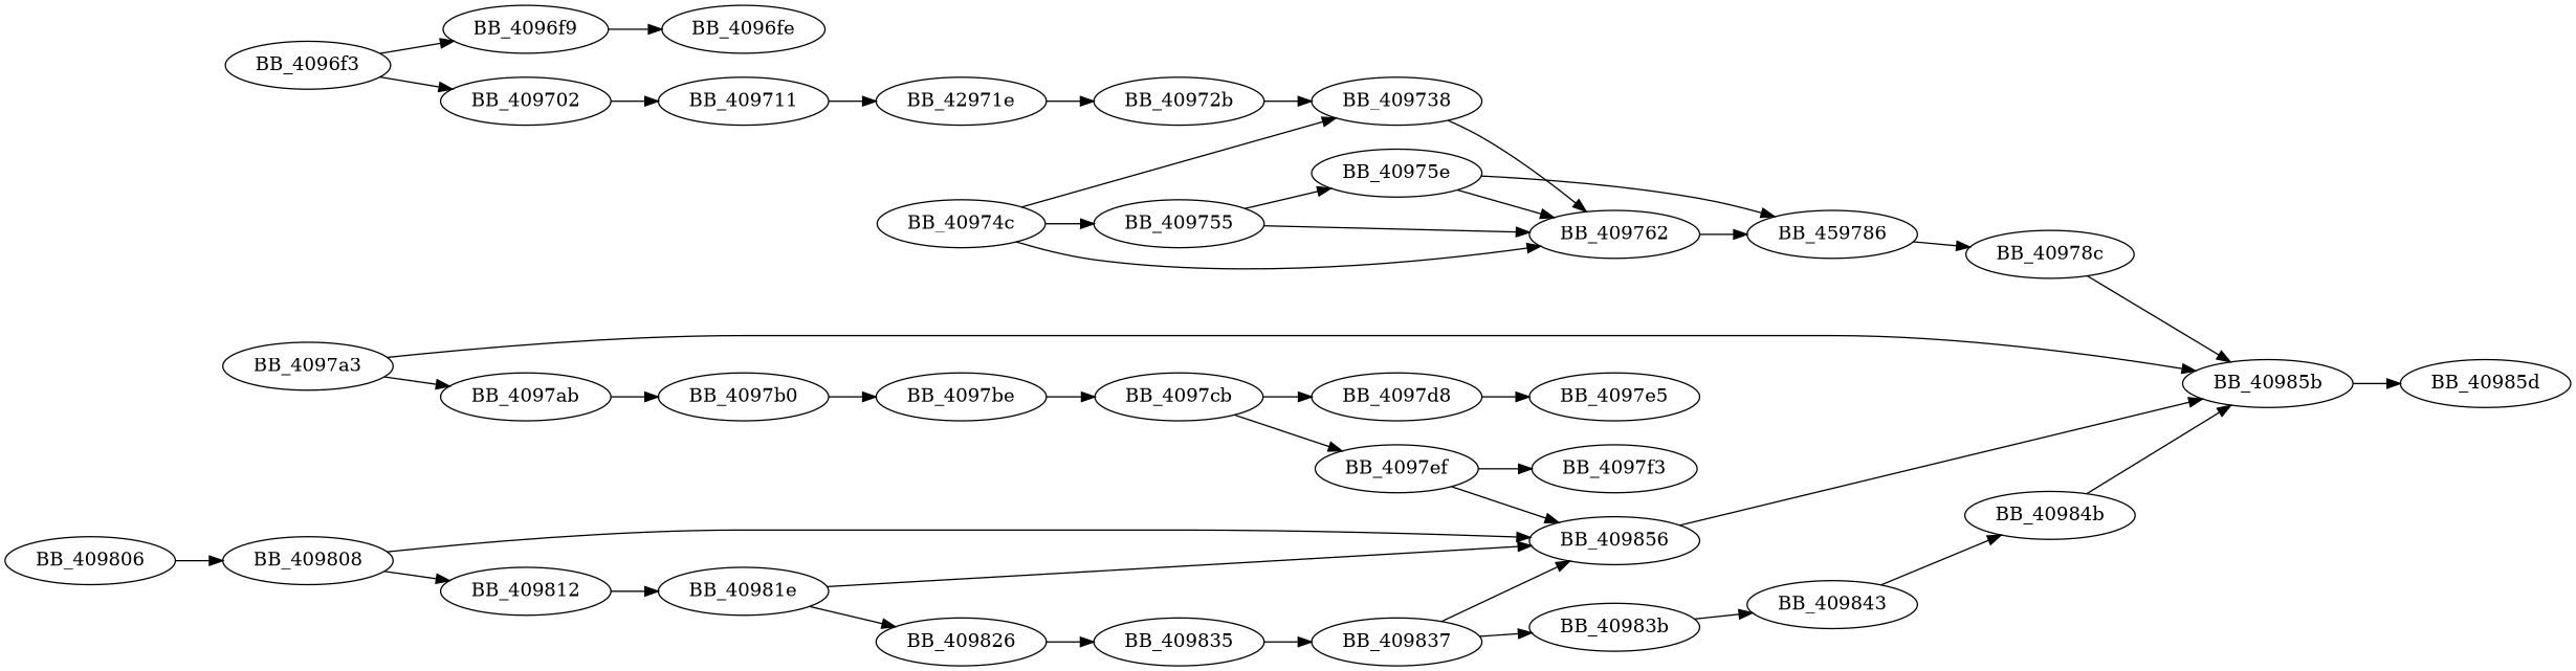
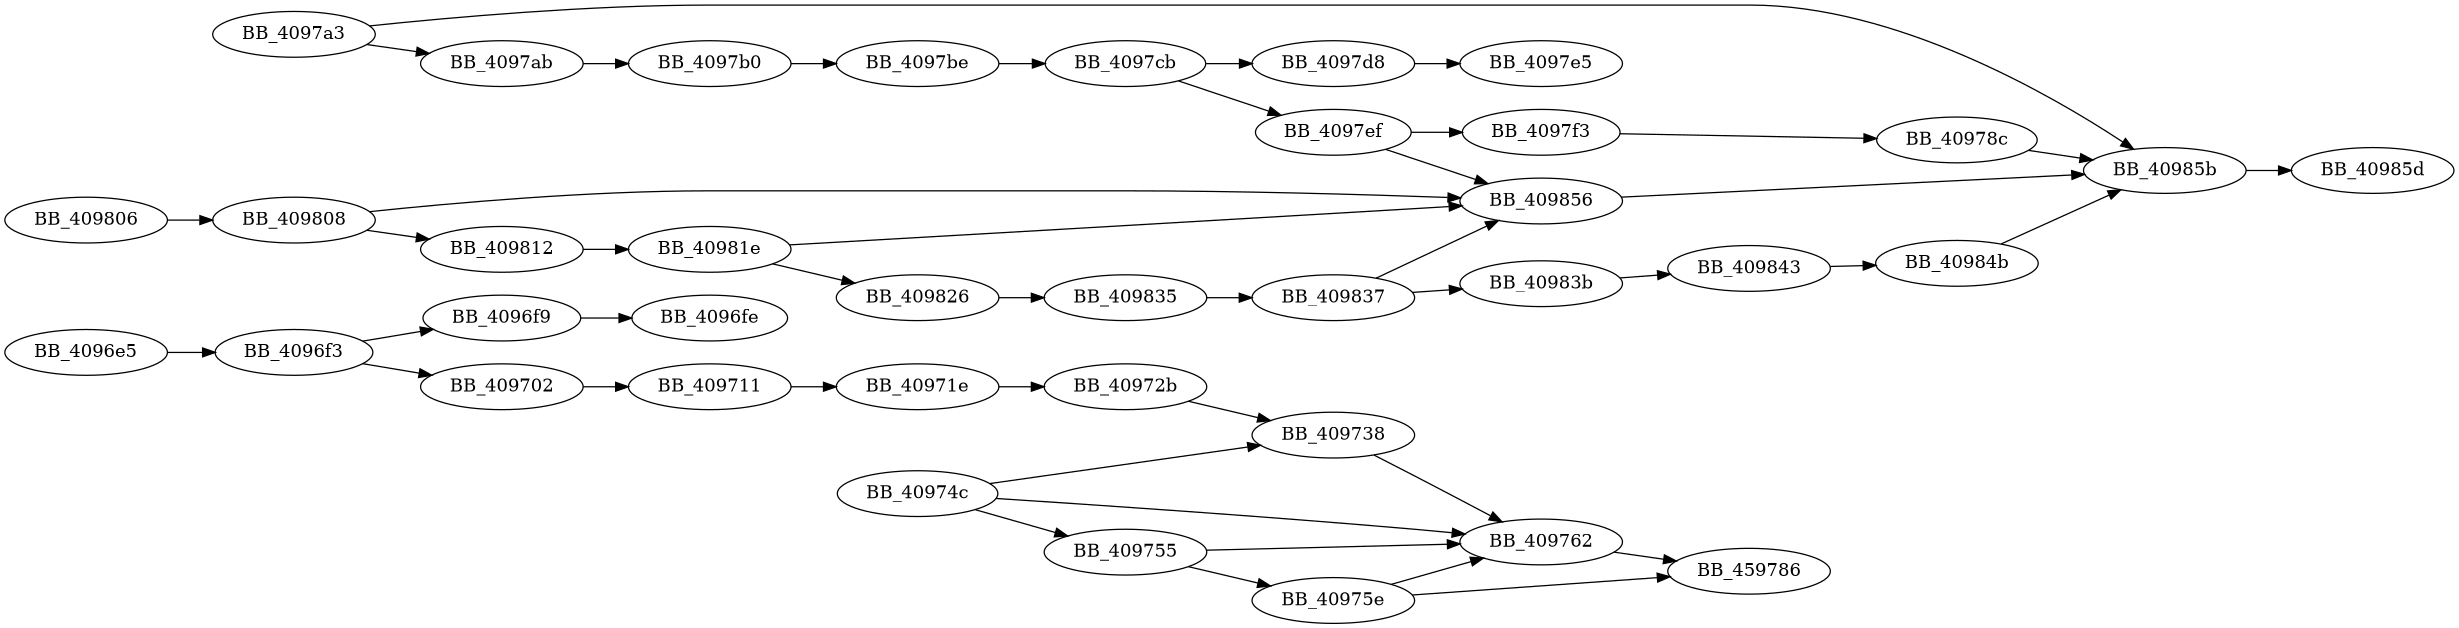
  digraph {
    rankdir=LR
+   BB_4096e5
    BB_4096f3
    BB_4096f9
    BB_409702
    BB_4096fe
    BB_409711
-   BB_40971e [label=BB_42971e]
+   BB_40971e
    BB_40972b
    BB_409738
    BB_409762
    BB_40974c
    BB_409755
    n13 [label=BB_459786]
    BB_40975e
    BB_40978c
    BB_40985b
    BB_40985d
    BB_4097a3
    BB_4097ab
    BB_4097b0
    BB_4097be
    BB_4097cb
    BB_4097d8
    BB_4097ef
    BB_4097e5
    BB_4097f3
    BB_409856
    BB_409806
    BB_409808
    BB_409812
    BB_40981e
    BB_409826
    BB_409835
    BB_409837
    BB_40983b
    BB_409843
    BB_40984b
+   BB_4096e5 -> BB_4096f3
    BB_4096f3 -> BB_4096f9
    BB_4096f3 -> BB_409702
    BB_4096f9 -> BB_4096fe
    BB_409702 -> BB_409711
    BB_409711 -> BB_40971e
    BB_40971e -> BB_40972b
    BB_40972b -> BB_409738
    BB_409738 -> BB_409762
    BB_409762 -> n13
    BB_40974c -> BB_409738
    BB_40974c -> BB_409762
    BB_40974c -> BB_409755
    BB_409755 -> BB_409762
    BB_409755 -> BB_40975e
-   n13 -> BB_40978c
+   BB_4097f3 -> BB_40978c
    BB_40975e -> BB_409762
    BB_40975e -> n13
    BB_40978c -> BB_40985b
    BB_40985b -> BB_40985d
    BB_4097a3 -> BB_40985b
    BB_4097a3 -> BB_4097ab
    BB_4097ab -> BB_4097b0
    BB_4097b0 -> BB_4097be
    BB_4097be -> BB_4097cb
    BB_4097cb -> BB_4097d8
    BB_4097cb -> BB_4097ef
    BB_4097d8 -> BB_4097e5
    BB_4097ef -> BB_4097f3
    BB_4097ef -> BB_409856
    BB_409856 -> BB_40985b
    BB_409806 -> BB_409808
    BB_409808 -> BB_409856
    BB_409808 -> BB_409812
    BB_409812 -> BB_40981e
    BB_40981e -> BB_409856
    BB_40981e -> BB_409826
    BB_409826 -> BB_409835
    BB_409835 -> BB_409837
    BB_409837 -> BB_409856
    BB_409837 -> BB_40983b
    BB_40983b -> BB_409843
    BB_409843 -> BB_40984b
    BB_40984b -> BB_40985b
  }
